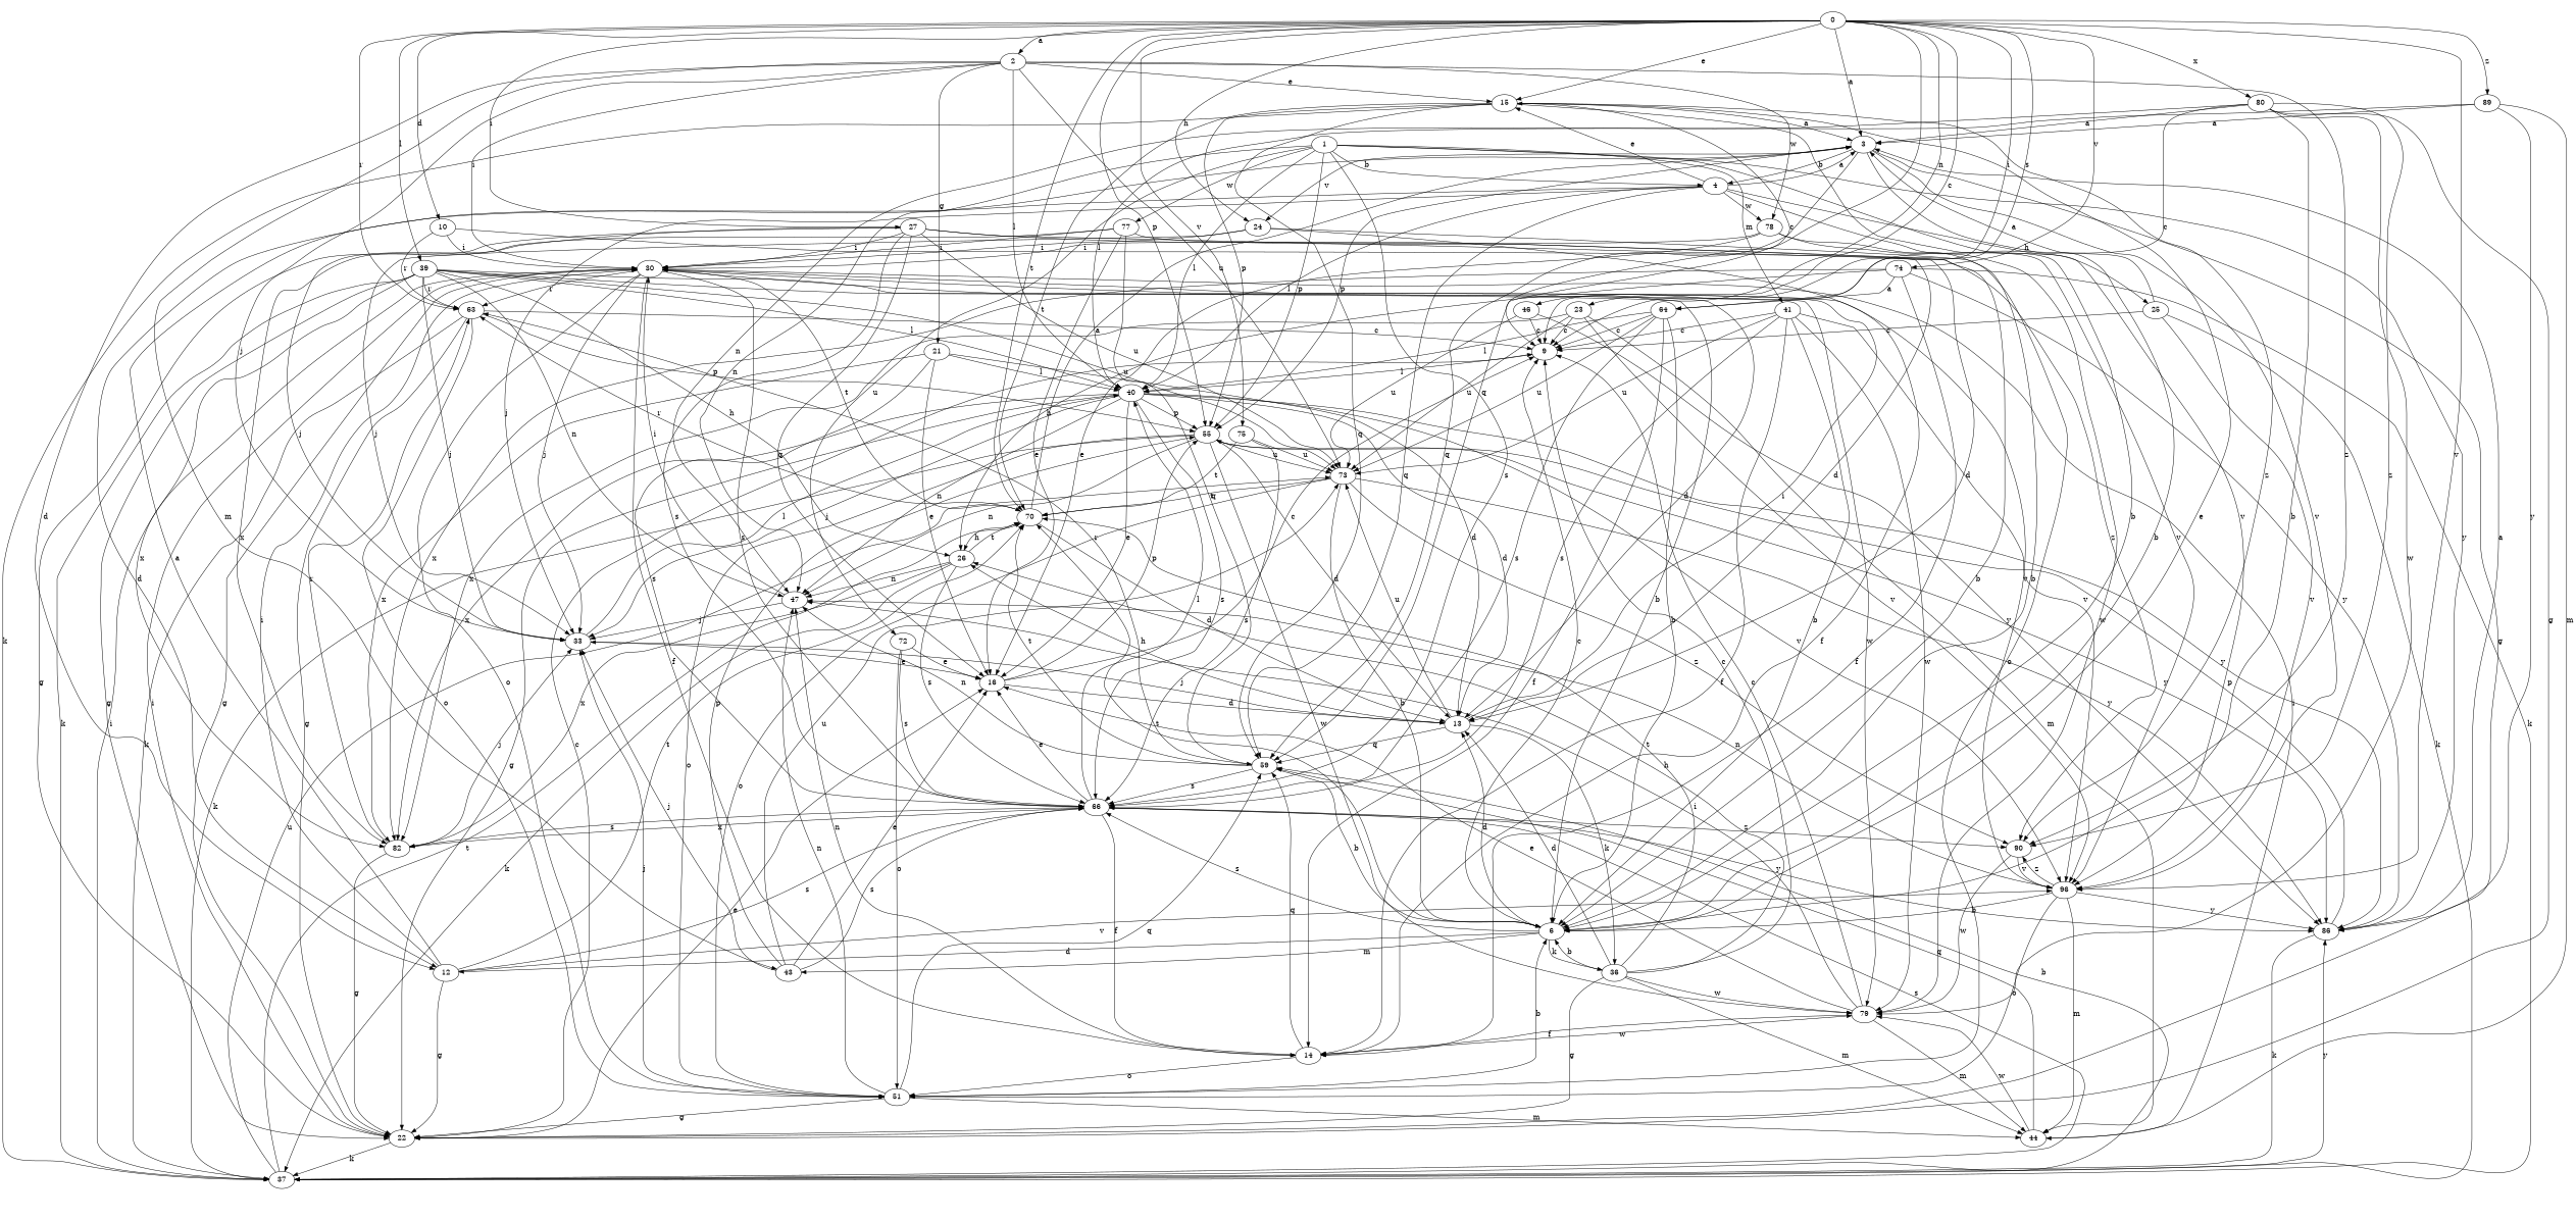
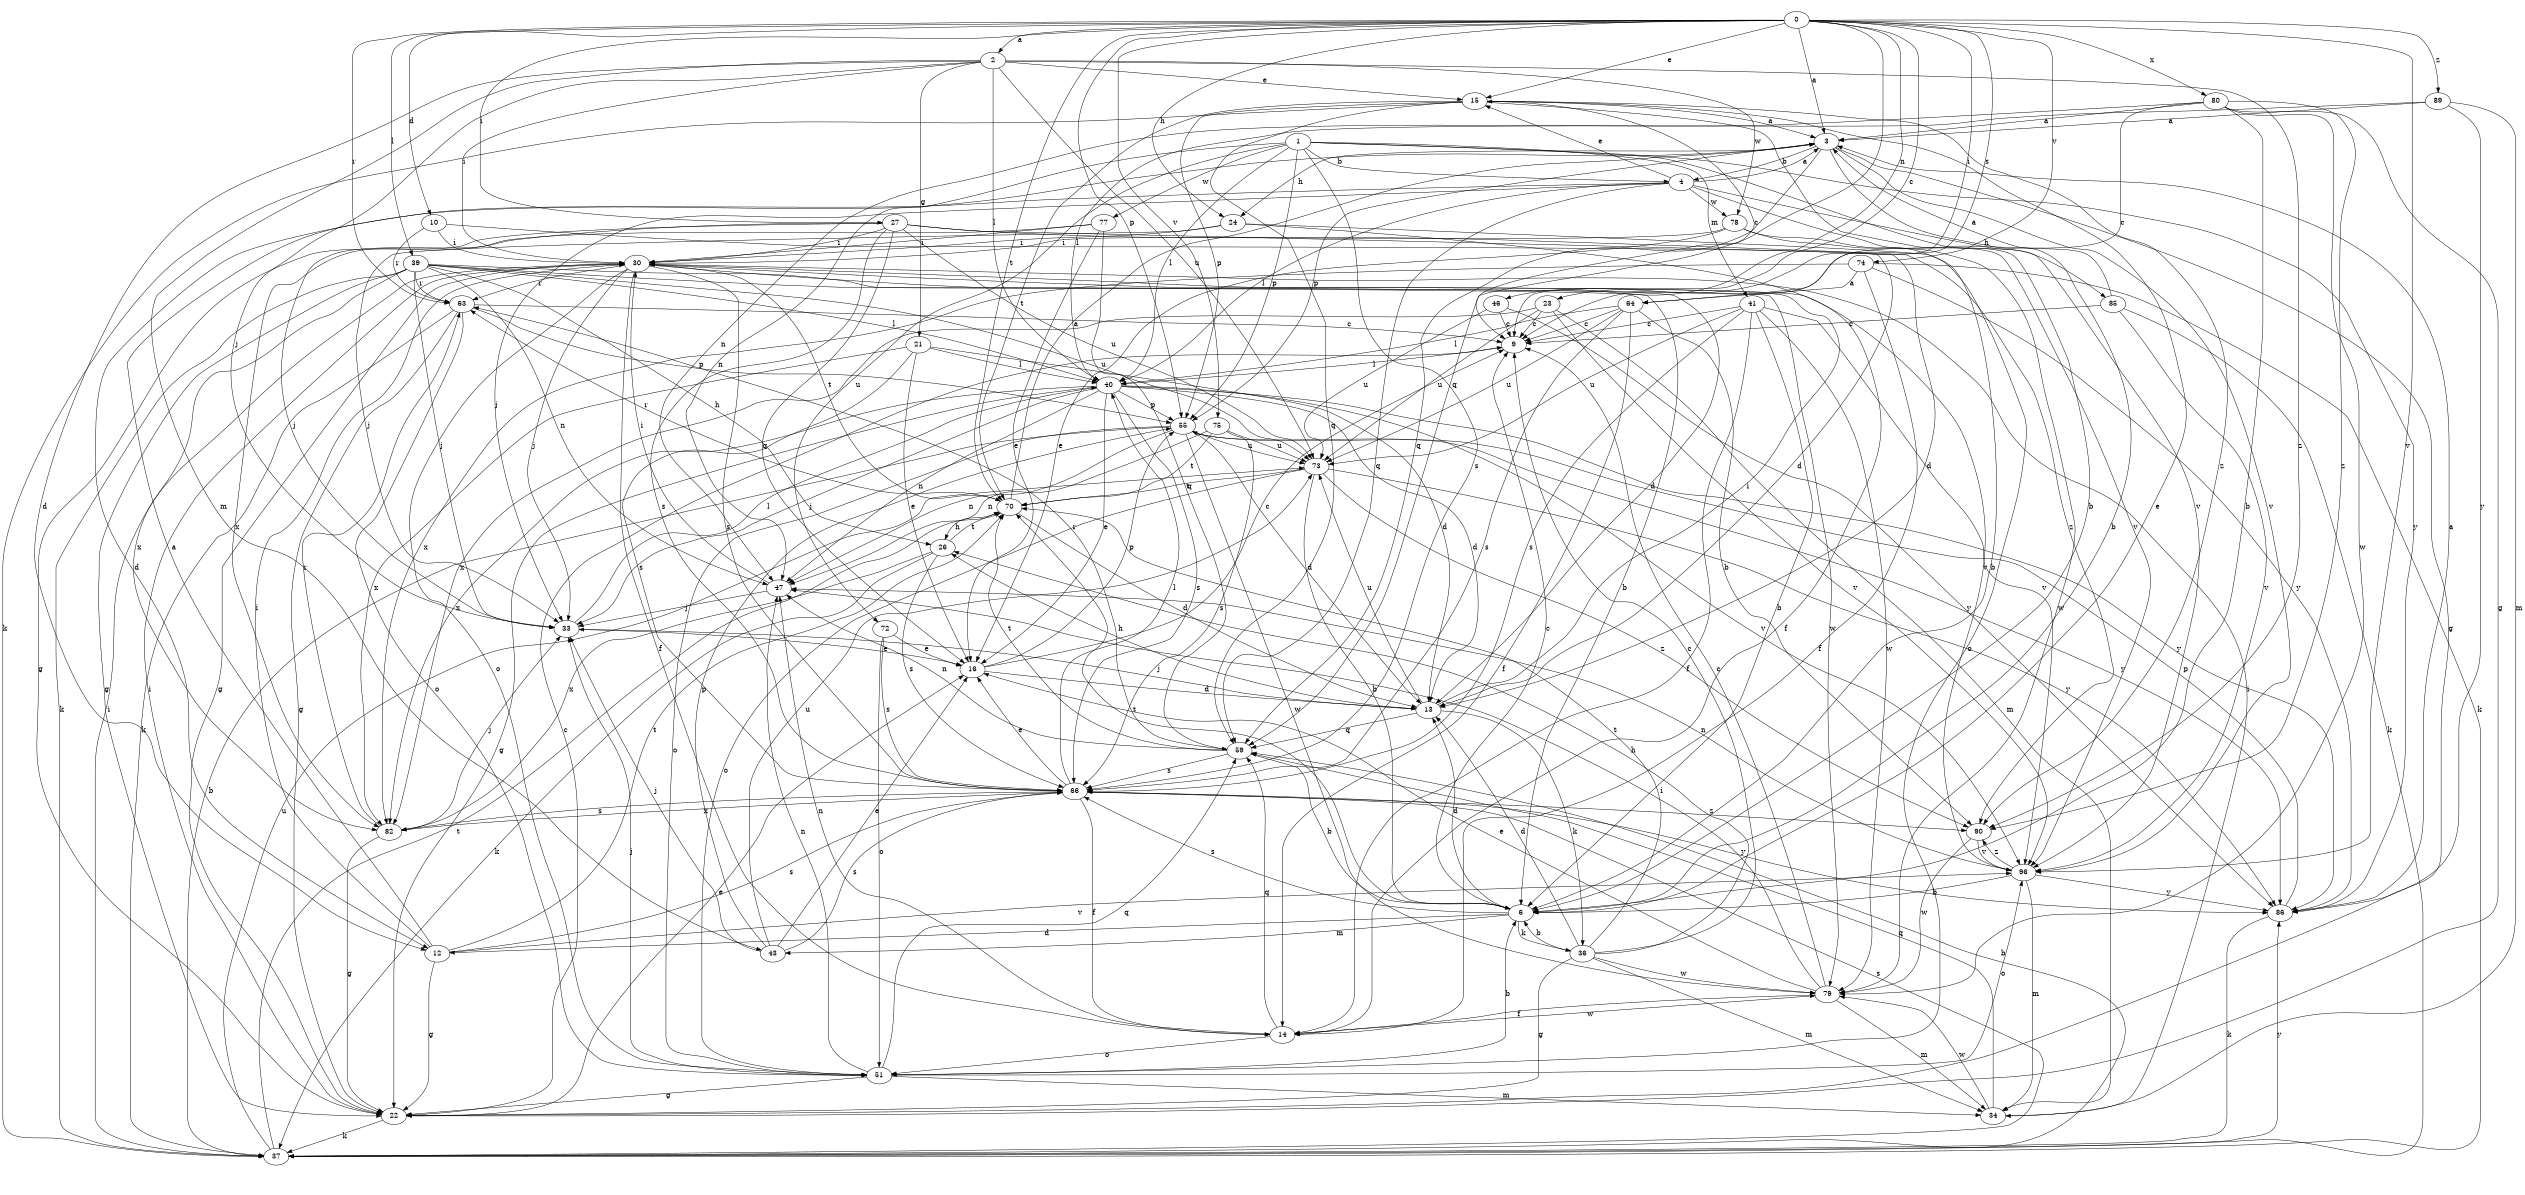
  strict digraph {
    0
    2
    3
    9
    10
    15
    24
    27
    n9 [label=23]
    39
    46
    55
    59
    63
    64
    70
    74
    75
    n19 [label=96]
    80
    89
    40
    12
    21
    30
    33
    43
    73
    78
    90
    4
    6
    22
    13
    37
    n36 [label=14]
    51
    66
    16
    82
-   44
+   44 [label=34]
    47
    26
    86
    79
    1
    41
    72
    77
-   25
+   25 [label=85]
    36
    0 -> 2 [label=a]
    0 -> 3 [label=a]
    0 -> 9 [label=c]
    0 -> 10 [label=d]
    0 -> 15 [label=e]
    0 -> 24 [label=h]
    0 -> 27 [label=i]
    0 -> n9 [label=i]
    0 -> 39 [label=l]
    0 -> 46 [label=n]
    0 -> 55 [label=p]
    0 -> 59 [label=q]
    0 -> 63 [label=r]
    0 -> 64 [label=s]
    0 -> 70 [label=t]
    0 -> 74 [label=v]
    0 -> 75 [label=v]
    0 -> n19 [label=v]
    0 -> 80 [label=x]
    0 -> 89 [label=z]
    2 -> 15 [label=e]
    2 -> 40 [label=l]
    2 -> 12 [label=d]
    2 -> 21 [label=g]
    2 -> 30 [label=i]
    2 -> 33 [label=j]
    2 -> 43 [label=m]
    2 -> 73 [label=u]
    2 -> 78 [label=w]
    2 -> 90 [label=z]
-   3 -> 24 [label=v]
+   3 -> 24 [label=h]
    3 -> 55 [label=p]
    3 -> 59 [label=q]
    3 -> n19 [label=v]
    3 -> 4 [label=b]
    3 -> 6 [label=b]
    3 -> 22 [label=g]
    9 -> 40 [label=l]
    10 -> 63 [label=r]
    10 -> 30 [label=i]
    10 -> 13 [label=d]
    15 -> 3 [label=a]
    15 -> 9 [label=c]
    15 -> 55 [label=p]
    15 -> 59 [label=q]
    15 -> 70 [label=t]
    15 -> 90 [label=z]
    15 -> 6 [label=b]
    15 -> 37 [label=k]
    24 -> 30 [label=i]
    24 -> 33 [label=j]
    24 -> n36 [label=f]
    24 -> 51 [label=o]
    27 -> 30 [label=i]
    27 -> 33 [label=j]
    27 -> 73 [label=u]
    27 -> 90 [label=z]
    27 -> 22 [label=g]
    27 -> 13 [label=d]
    27 -> 66 [label=s]
    27 -> 16 [label=q]
    n9 -> 9 [label=c]
    n9 -> n19 [label=v]
    n9 -> 73 [label=u]
    n9 -> 82 [label=x]
    n9 -> 44 [label=m]
    39 -> 63 [label=r]
    39 -> 40 [label=l]
    39 -> 33 [label=j]
    39 -> 73 [label=u]
    39 -> 6 [label=b]
    39 -> 22 [label=g]
    39 -> 13 [label=d]
    39 -> 37 [label=k]
    39 -> 82 [label=x]
    39 -> 47 [label=n]
    39 -> 26 [label=h]
    46 -> 9 [label=c]
    46 -> 73 [label=u]
    46 -> 86 [label=y]
    55 -> 73 [label=u]
    55 -> 13 [label=d]
-   55 -> 37 [label=k]
+   55 -> 37 [label=b]
    55 -> 51 [label=o]
    55 -> 47 [label=n]
    55 -> 86 [label=y]
    55 -> 79 [label=w]
    59 -> 63 [label=r]
    59 -> 70 [label=t]
    59 -> 6 [label=b]
    59 -> 66 [label=s]
    59 -> 47 [label=n]
    63 -> 9 [label=c]
    63 -> 55 [label=p]
    63 -> 22 [label=g]
    63 -> 37 [label=k]
    63 -> 51 [label=o]
    64 -> 9 [label=c]
    64 -> 40 [label=l]
    64 -> 73 [label=u]
-   64 -> 6 [label=b]
+   64 -> 90 [label=b]
    64 -> n36 [label=f]
    64 -> 66 [label=s]
    70 -> 3 [label=a]
    70 -> 63 [label=r]
    70 -> 13 [label=d]
    70 -> 26 [label=h]
    74 -> 64 [label=a]
    74 -> 37 [label=k]
    74 -> n36 [label=f]
    74 -> 82 [label=x]
-   74 -> 26 [label=h]
    74 -> 86 [label=y]
    75 -> 70 [label=t]
    75 -> 73 [label=u]
    75 -> 66 [label=s]
    n19 -> 90 [label=z]
    n19 -> 6 [label=b]
-   n19 -> 51 [label=o]
+   51 -> n19 [label=o]
    n19 -> 44 [label=m]
    n19 -> 47 [label=n]
    n19 -> 86 [label=y]
    80 -> 3 [label=a]
    80 -> 9 [label=c]
    80 -> 90 [label=z]
    80 -> 6 [label=b]
    80 -> 22 [label=g]
    80 -> 47 [label=n]
    80 -> 79 [label=w]
    89 -> 3 [label=a]
    89 -> 40 [label=l]
    89 -> 44 [label=m]
    89 -> 86 [label=y]
    40 -> 55 [label=p]
    40 -> n19 [label=v]
    40 -> 33 [label=j]
    40 -> 22 [label=g]
    40 -> 13 [label=d]
    40 -> 66 [label=s]
    40 -> 16 [label=e]
    40 -> 82 [label=x]
    40 -> 47 [label=n]
    40 -> 86 [label=y]
    12 -> 3 [label=a]
    12 -> 70 [label=t]
    12 -> n19 [label=v]
    12 -> 30 [label=i]
    12 -> 22 [label=g]
    12 -> 66 [label=s]
    21 -> 40 [label=l]
    21 -> 13 [label=d]
    21 -> 66 [label=s]
    21 -> 16 [label=e]
    21 -> 82 [label=x]
    30 -> 63 [label=r]
    30 -> 70 [label=t]
    30 -> n19 [label=v]
    30 -> 33 [label=j]
    30 -> 22 [label=g]
    30 -> n36 [label=f]
    30 -> 51 [label=o]
    30 -> 66 [label=s]
    30 -> 79 [label=w]
    33 -> 40 [label=l]
    33 -> 16 [label=e]
    43 -> 55 [label=p]
    43 -> 33 [label=j]
    43 -> 73 [label=u]
    43 -> 66 [label=s]
    43 -> 16 [label=e]
    73 -> 70 [label=t]
    73 -> 90 [label=z]
    73 -> 6 [label=b]
    73 -> 51 [label=o]
    73 -> 86 [label=y]
    78 -> 30 [label=i]
    78 -> 6 [label=b]
    78 -> 16 [label=e]
    78 -> 79 [label=w]
    90 -> n19 [label=v]
    90 -> 79 [label=w]
    4 -> 3 [label=a]
    4 -> 15 [label=e]
    4 -> 59 [label=q]
    4 -> n19 [label=v]
    4 -> 40 [label=l]
    4 -> 12 [label=d]
    4 -> 33 [label=j]
    4 -> 78 [label=w]
    4 -> 25 [label=h]
    6 -> 9 [label=c]
    6 -> 15 [label=e]
    6 -> 70 [label=t]
    6 -> 12 [label=d]
    6 -> 43 [label=m]
    6 -> 13 [label=d]
    6 -> 66 [label=s]
    6 -> 36 [label=k]
    22 -> 9 [label=c]
    22 -> 30 [label=i]
    22 -> 37 [label=k]
    22 -> 16 [label=e]
    13 -> 59 [label=q]
    13 -> 30 [label=i]
    13 -> 33 [label=j]
    13 -> 73 [label=u]
    13 -> 26 [label=h]
    13 -> 36 [label=k]
    37 -> 59 [label=b]
    37 -> 70 [label=t]
    37 -> 30 [label=i]
    37 -> 73 [label=u]
    37 -> 66 [label=s]
    37 -> 86 [label=y]
    n36 -> 59 [label=q]
    n36 -> 51 [label=o]
    n36 -> 47 [label=n]
    n36 -> 79 [label=w]
    51 -> 59 [label=q]
    51 -> 33 [label=j]
    51 -> 6 [label=b]
    51 -> 22 [label=g]
    51 -> 44 [label=m]
    51 -> 47 [label=n]
    66 -> 40 [label=l]
    66 -> 90 [label=z]
    66 -> n36 [label=f]
    66 -> 16 [label=e]
    66 -> 82 [label=x]
    66 -> 86 [label=y]
    16 -> 9 [label=c]
    16 -> 55 [label=p]
    16 -> 13 [label=d]
    82 -> 63 [label=r]
    82 -> 33 [label=j]
    82 -> 22 [label=g]
    82 -> 66 [label=s]
    44 -> 59 [label=q]
    44 -> 30 [label=i]
    44 -> 79 [label=w]
    47 -> 30 [label=i]
    47 -> 33 [label=j]
    26 -> 70 [label=t]
    26 -> 37 [label=k]
    26 -> 66 [label=s]
    26 -> 82 [label=x]
-   26 -> 47 [label=n]
+   75 -> 47 [label=n]
    86 -> 3 [label=a]
    86 -> 55 [label=p]
    86 -> 37 [label=k]
    79 -> 9 [label=c]
    79 -> n36 [label=f]
    79 -> 16 [label=e]
    79 -> 44 [label=m]
    79 -> 47 [label=i]
    1 -> 55 [label=p]
    1 -> n19 [label=v]
    1 -> 40 [label=l]
    1 -> 4 [label=b]
    1 -> 66 [label=s]
    1 -> 47 [label=n]
    1 -> 86 [label=y]
    1 -> 41 [label=m]
    1 -> 72 [label=u]
    1 -> 77 [label=w]
    41 -> 9 [label=c]
    41 -> n19 [label=v]
    41 -> 73 [label=u]
    41 -> 6 [label=b]
    41 -> n36 [label=f]
    41 -> 66 [label=s]
    41 -> 79 [label=w]
    72 -> 51 [label=o]
    72 -> 66 [label=s]
    72 -> 16 [label=e]
    77 -> 59 [label=q]
    77 -> 30 [label=i]
-   77 -> 6 [label=b]
    77 -> 16 [label=e]
    77 -> 82 [label=x]
    25 -> 3 [label=a]
    25 -> 9 [label=c]
    25 -> n19 [label=v]
    25 -> 37 [label=k]
    36 -> 9 [label=c]
    36 -> 70 [label=t]
    36 -> 6 [label=b]
    36 -> 22 [label=g]
    36 -> 13 [label=d]
    36 -> 44 [label=m]
    36 -> 26 [label=h]
    36 -> 79 [label=w]
  }
